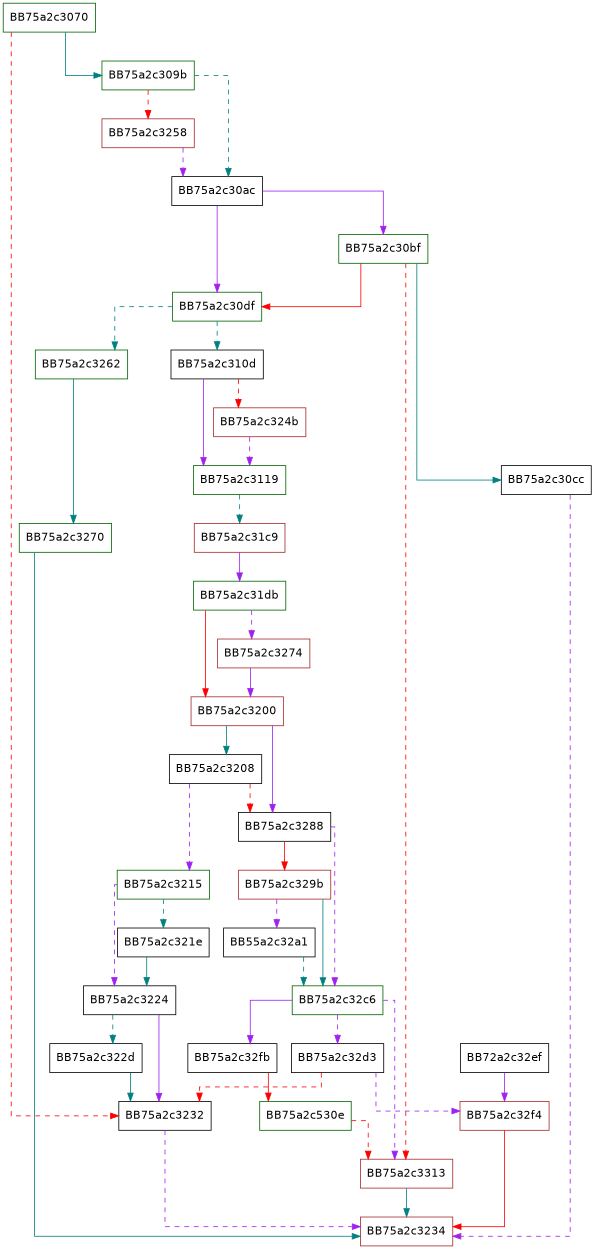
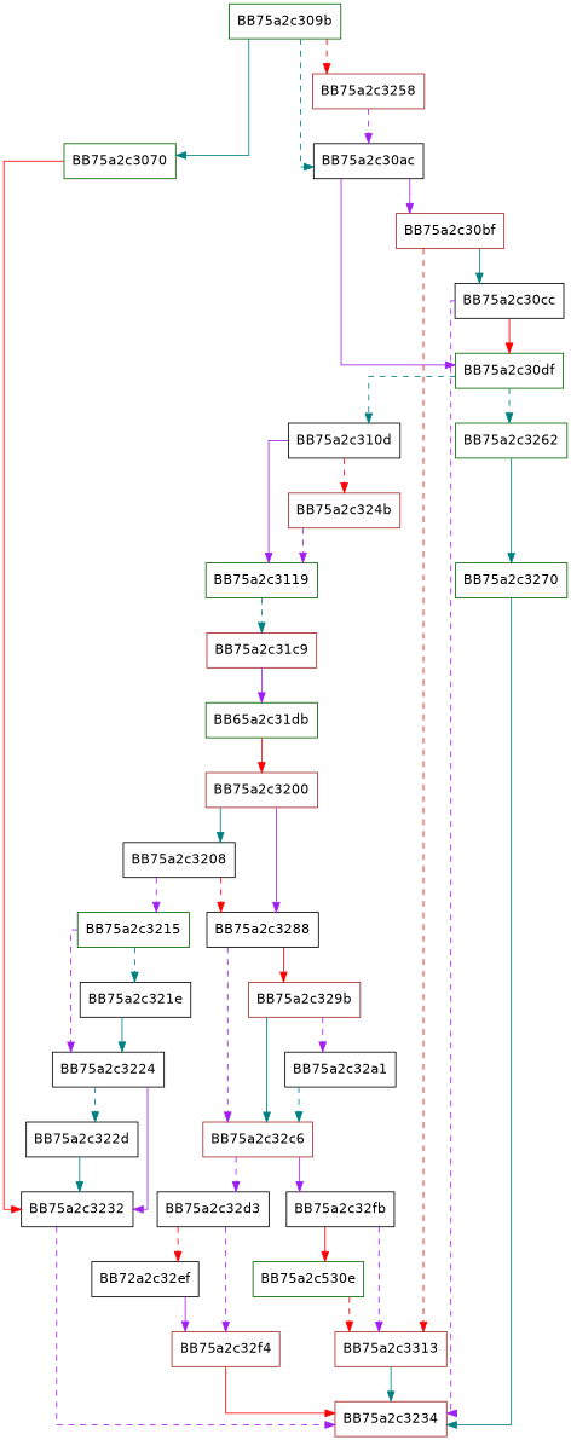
  digraph {
    fontname="DejaVu Sans"
    splines=ortho
    node [color=black fontname="DejaVu Sans" shape=box]
    edge [color=purple fontname="DejaVu Sans" style=dashed]
    BB75a2c3070 [color=darkgreen]
    BB75a2c3232
    BB75a2c309b [color=darkgreen]
    BB75a2c3234 [color=brown]
    BB75a2c3258 [color=brown]
    BB75a2c30ac
    BB75a2c30df [color=darkgreen]
-   BB75a2c30bf [color=darkgreen]
+   BB75a2c30bf [color=brown]
    BB75a2c3262 [color=darkgreen]
    BB75a2c310d
    BB75a2c3313 [color=brown]
    BB75a2c30cc
    BB75a2c3270 [color=darkgreen]
    BB75a2c324b [color=brown]
    BB75a2c3119 [color=darkgreen]
    BB75a2c31c9 [color=brown]
-   BB75a2c31db [color=darkgreen]
-   BB75a2c3274 [color=brown]
+   BB75a2c31db [color=darkgreen label=BB65a2c31db]
    BB75a2c3200 [color=brown]
    BB75a2c3288
    BB75a2c3208
-   BB75a2c32c6 [color=darkgreen]
+   BB75a2c32c6 [color=brown]
    BB75a2c329b [color=brown]
    BB75a2c3215 [color=darkgreen]
    BB75a2c32fb
    BB75a2c32d3
-   BB75a2c32a1 [label=BB55a2c32a1]
+   BB75a2c32a1
    BB75a2c3224
    BB75a2c321e
    BB75a2c322d
    n31 [color=darkgreen label=BB75a2c530e]
    BB75a2c32f4 [color=brown]
    n33 [label=BB72a2c32ef]
-   BB75a2c3070 -> BB75a2c3232 [color=red]
-   BB75a2c3070 -> BB75a2c309b [color=teal style=solid]
+   BB75a2c3070 -> BB75a2c3232 [color=red style=solid]
+   BB75a2c309b -> BB75a2c3070 [color=teal style=solid]
    BB75a2c3232 -> BB75a2c3234
    BB75a2c309b -> BB75a2c3258 [color=red]
    BB75a2c309b -> BB75a2c30ac [color=teal]
    BB75a2c3258 -> BB75a2c30ac
    BB75a2c30ac -> BB75a2c30df [style=solid]
    BB75a2c30ac -> BB75a2c30bf [style=solid]
    BB75a2c30df -> BB75a2c3262 [color=teal]
    BB75a2c30df -> BB75a2c310d [color=teal]
    BB75a2c30bf -> BB75a2c3313 [color=red]
    BB75a2c30bf -> BB75a2c30cc [color=teal style=solid]
    BB75a2c3262 -> BB75a2c3270 [color=teal style=solid]
    BB75a2c310d -> BB75a2c324b [color=red]
    BB75a2c310d -> BB75a2c3119 [style=solid]
    BB75a2c3313 -> BB75a2c3234 [color=teal style=solid]
    BB75a2c30cc -> BB75a2c3234
-   BB75a2c30bf -> BB75a2c30df [color=red style=solid]
+   BB75a2c30cc -> BB75a2c30df [color=red style=solid]
    BB75a2c3270 -> BB75a2c3234 [color=teal style=solid]
    BB75a2c324b -> BB75a2c3119
    BB75a2c3119 -> BB75a2c31c9 [color=teal]
    BB75a2c31c9 -> BB75a2c31db [style=solid]
-   BB75a2c31db -> BB75a2c3274
    BB75a2c31db -> BB75a2c3200 [color=red style=solid]
-   BB75a2c3274 -> BB75a2c3200 [style=solid]
    BB75a2c3200 -> BB75a2c3288 [style=solid]
    BB75a2c3200 -> BB75a2c3208 [color=teal style=solid]
    BB75a2c3288 -> BB75a2c32c6
    BB75a2c3288 -> BB75a2c329b [color=red style=solid]
    BB75a2c3208 -> BB75a2c3288 [color=red]
    BB75a2c3208 -> BB75a2c3215
    BB75a2c32c6 -> BB75a2c32fb [style=solid]
    BB75a2c32c6 -> BB75a2c32d3
    BB75a2c329b -> BB75a2c32c6 [color=teal style=solid]
    BB75a2c329b -> BB75a2c32a1
    BB75a2c3215 -> BB75a2c3224
    BB75a2c3215 -> BB75a2c321e [color=teal]
-   BB75a2c32c6 -> BB75a2c3313
+   BB75a2c32fb -> BB75a2c3313
    BB75a2c32fb -> n31 [color=red style=solid]
    BB75a2c32d3 -> BB75a2c32f4
-   BB75a2c32d3 -> BB75a2c3232 [color=red]
+   BB75a2c32d3 -> n33 [color=red]
    BB75a2c32a1 -> BB75a2c32c6 [color=teal]
    BB75a2c3224 -> BB75a2c3232 [style=solid]
    BB75a2c3224 -> BB75a2c322d [color=teal]
    BB75a2c321e -> BB75a2c3224 [color=teal style=solid]
    BB75a2c322d -> BB75a2c3232 [color=teal style=solid]
    n31 -> BB75a2c3313 [color=red]
    BB75a2c32f4 -> BB75a2c3234 [color=red style=solid]
    n33 -> BB75a2c32f4 [style=solid]
  }
